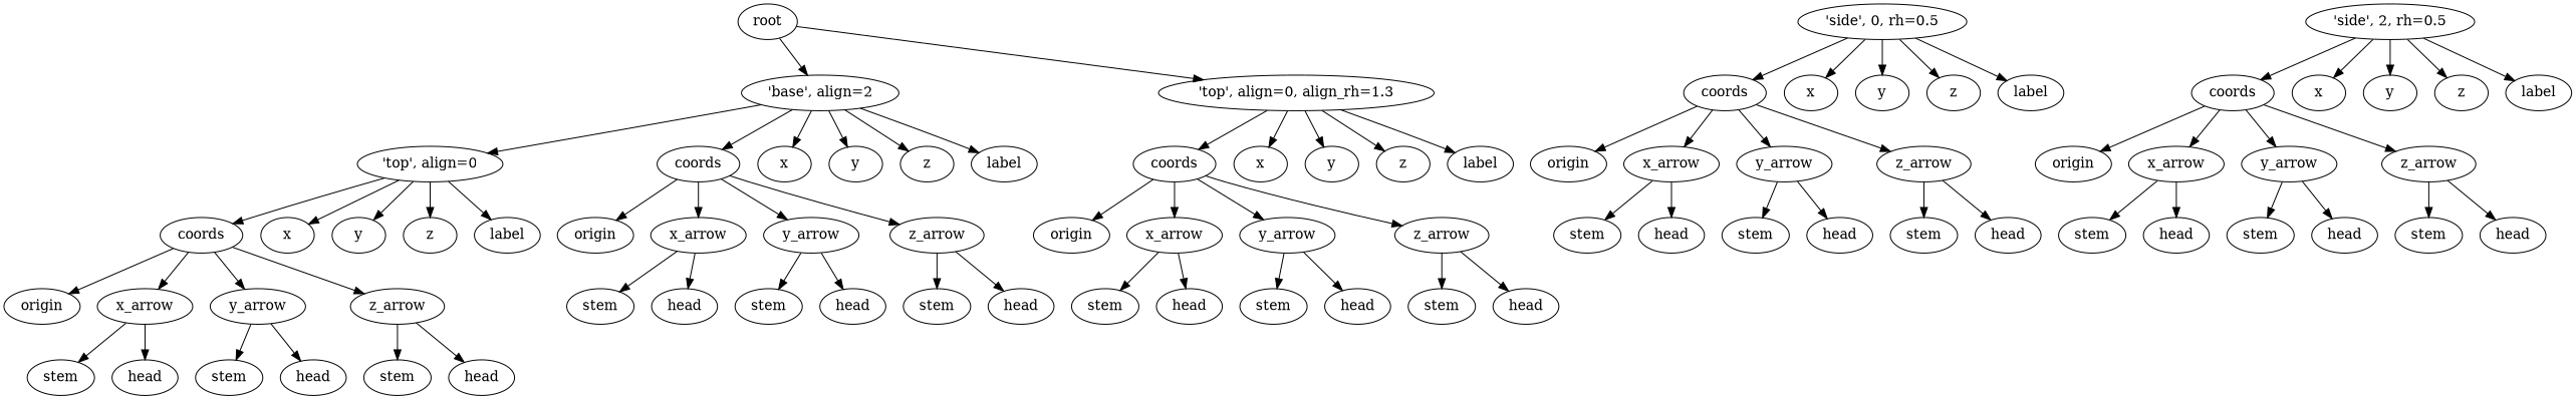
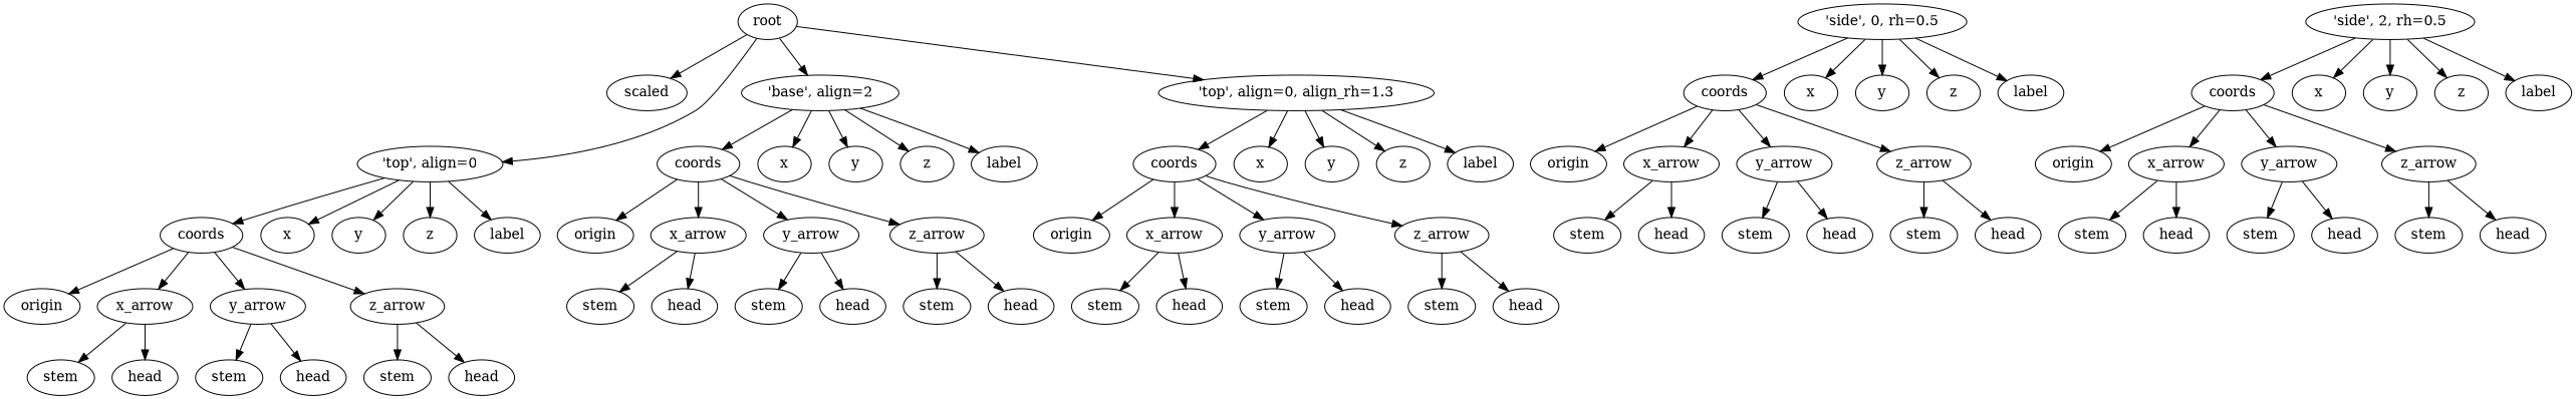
  digraph {
    rankdir=TB
    n1 [label=root]
+   n2 [label=scaled]
    n3 [label="'base',\ align=2"]
    n4 [label="'top',\ align=0"]
    n5 [label="'top',\ align=0,\ align_rh=1\.3"]
    n6 [label=coords]
    n7 [label=x]
    n8 [label=y]
    n9 [label=z]
    n10 [label=label]
    n11 [label=coords]
    n12 [label=x]
    n13 [label=y]
    n14 [label=z]
    n15 [label=label]
    n16 [label=coords]
    n17 [label=x]
    n18 [label=y]
    n19 [label=z]
    n20 [label=label]
    n21 [label="'side',\ 0,\ rh=0\.5"]
    n22 [label=coords]
    n23 [label=x]
    n24 [label=y]
    n25 [label=z]
    n26 [label=label]
    n27 [label="'side',\ 2,\ rh=0\.5"]
    n28 [label=coords]
    n29 [label=x]
    n30 [label=y]
    n31 [label=z]
    n32 [label=label]
    n33 [label=origin]
    n34 [label=x_arrow]
    n35 [label=y_arrow]
    n36 [label=z_arrow]
    n37 [label=stem]
    n38 [label=head]
    n39 [label=stem]
    n40 [label=head]
    n41 [label=stem]
    n42 [label=head]
    n43 [label=origin]
    n44 [label=x_arrow]
    n45 [label=y_arrow]
    n46 [label=z_arrow]
    n47 [label=stem]
    n48 [label=head]
    n49 [label=stem]
    n50 [label=head]
    n51 [label=stem]
    n52 [label=head]
    n53 [label=origin]
    n54 [label=x_arrow]
    n55 [label=y_arrow]
    n56 [label=z_arrow]
    n57 [label=stem]
    n58 [label=head]
    n59 [label=stem]
    n60 [label=head]
    n61 [label=stem]
    n62 [label=head]
    n63 [label=origin]
    n64 [label=x_arrow]
    n65 [label=y_arrow]
    n66 [label=z_arrow]
    n67 [label=stem]
    n68 [label=head]
    n69 [label=stem]
    n70 [label=head]
    n71 [label=stem]
    n72 [label=head]
    n73 [label=origin]
    n74 [label=x_arrow]
    n75 [label=y_arrow]
    n76 [label=z_arrow]
    n77 [label=stem]
    n78 [label=head]
    n79 [label=stem]
    n80 [label=head]
    n81 [label=stem]
    n82 [label=head]
+   n1 -> n2
    n1 -> n3
-   n3 -> n4
+   n1 -> n4
    n1 -> n5
    n3 -> n6
    n3 -> n7
    n3 -> n8
    n3 -> n9
    n3 -> n10
    n4 -> n11
    n4 -> n12
    n4 -> n13
    n4 -> n14
    n4 -> n15
    n5 -> n16
    n5 -> n17
    n5 -> n18
    n5 -> n19
    n5 -> n20
    n6 -> n33
    n6 -> n34
    n6 -> n35
    n6 -> n36
    n11 -> n43
    n11 -> n44
    n11 -> n45
    n11 -> n46
    n16 -> n53
    n16 -> n54
    n16 -> n55
    n16 -> n56
    n21 -> n22
    n21 -> n23
    n21 -> n24
    n21 -> n25
    n21 -> n26
    n22 -> n63
    n22 -> n64
    n22 -> n65
    n22 -> n66
    n27 -> n28
    n27 -> n29
    n27 -> n30
    n27 -> n31
    n27 -> n32
    n28 -> n73
    n28 -> n74
    n28 -> n75
    n28 -> n76
    n34 -> n37
    n34 -> n38
    n35 -> n39
    n35 -> n40
    n36 -> n41
    n36 -> n42
    n44 -> n47
    n44 -> n48
    n45 -> n49
    n45 -> n50
    n46 -> n51
    n46 -> n52
    n54 -> n57
    n54 -> n58
    n55 -> n59
    n55 -> n60
    n56 -> n61
    n56 -> n62
    n64 -> n67
    n64 -> n68
    n65 -> n69
    n65 -> n70
    n66 -> n71
    n66 -> n72
    n74 -> n77
    n74 -> n78
    n75 -> n79
    n75 -> n80
    n76 -> n81
    n76 -> n82
  }
